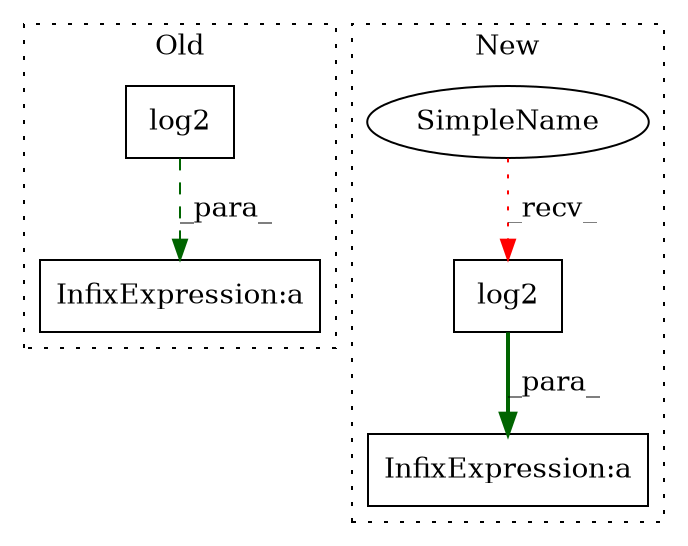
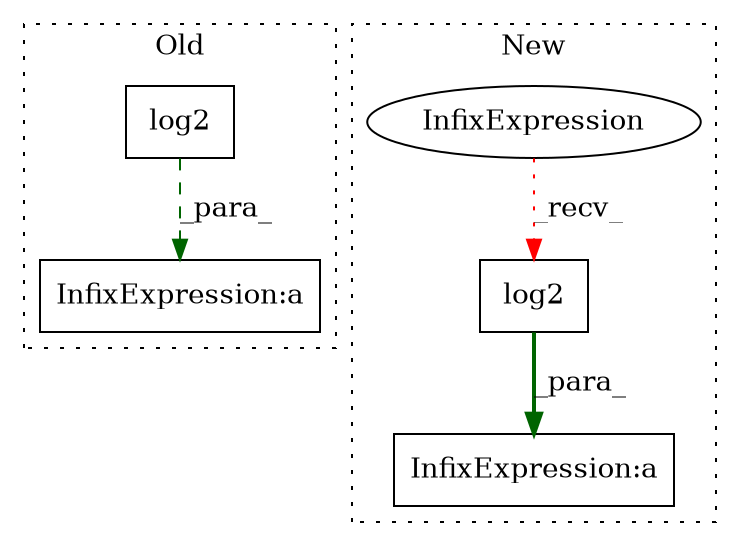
  digraph {
    node [a=32 l="5,1" shape=box]
    edge [color=darkgreen]
    n1 [label=log2 s="2594,2649"]
    n2 [a=27 l=3 label="InfixExpression:a" s=2585]
    n3 [label=log2 s="2691,2716"]
    n4 [a=27 l=3 label="InfixExpression:a" s=2682]
-   n5 [a=42 l=5 label=SimpleName s=2685 shape=ellipse]
+   n5 [a=42 l=5 label=InfixExpression s=2685 shape=ellipse]
    subgraph cluster_1 {
      label=Old
      style=dotted
      n1
      n2
    }
    subgraph cluster_2 {
      label=New
      style=dotted
      n3
      n4
      n5
    }
    n1 -> n2 [label=_para_ style=dashed]
    n3 -> n4 [label=_para_ style=bold]
    n5 -> n3 [label=_recv_ color=red style=dotted]
  }
